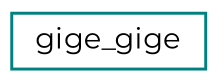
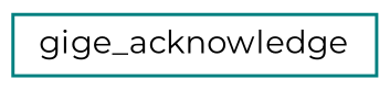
  digraph {
    rankdir=LR
    fontname=Montserrat
-   n1 [color=teal fillcolor=white fontname=Montserrat fontsize=10 height=0.2 label=gige_gige shape=record style=filled width=0.4]
+   n1 [color=teal fillcolor=white fontname=Montserrat fontsize=10 height=0.2 label=gige_acknowledge shape=record style=filled width=0.4]
  }
